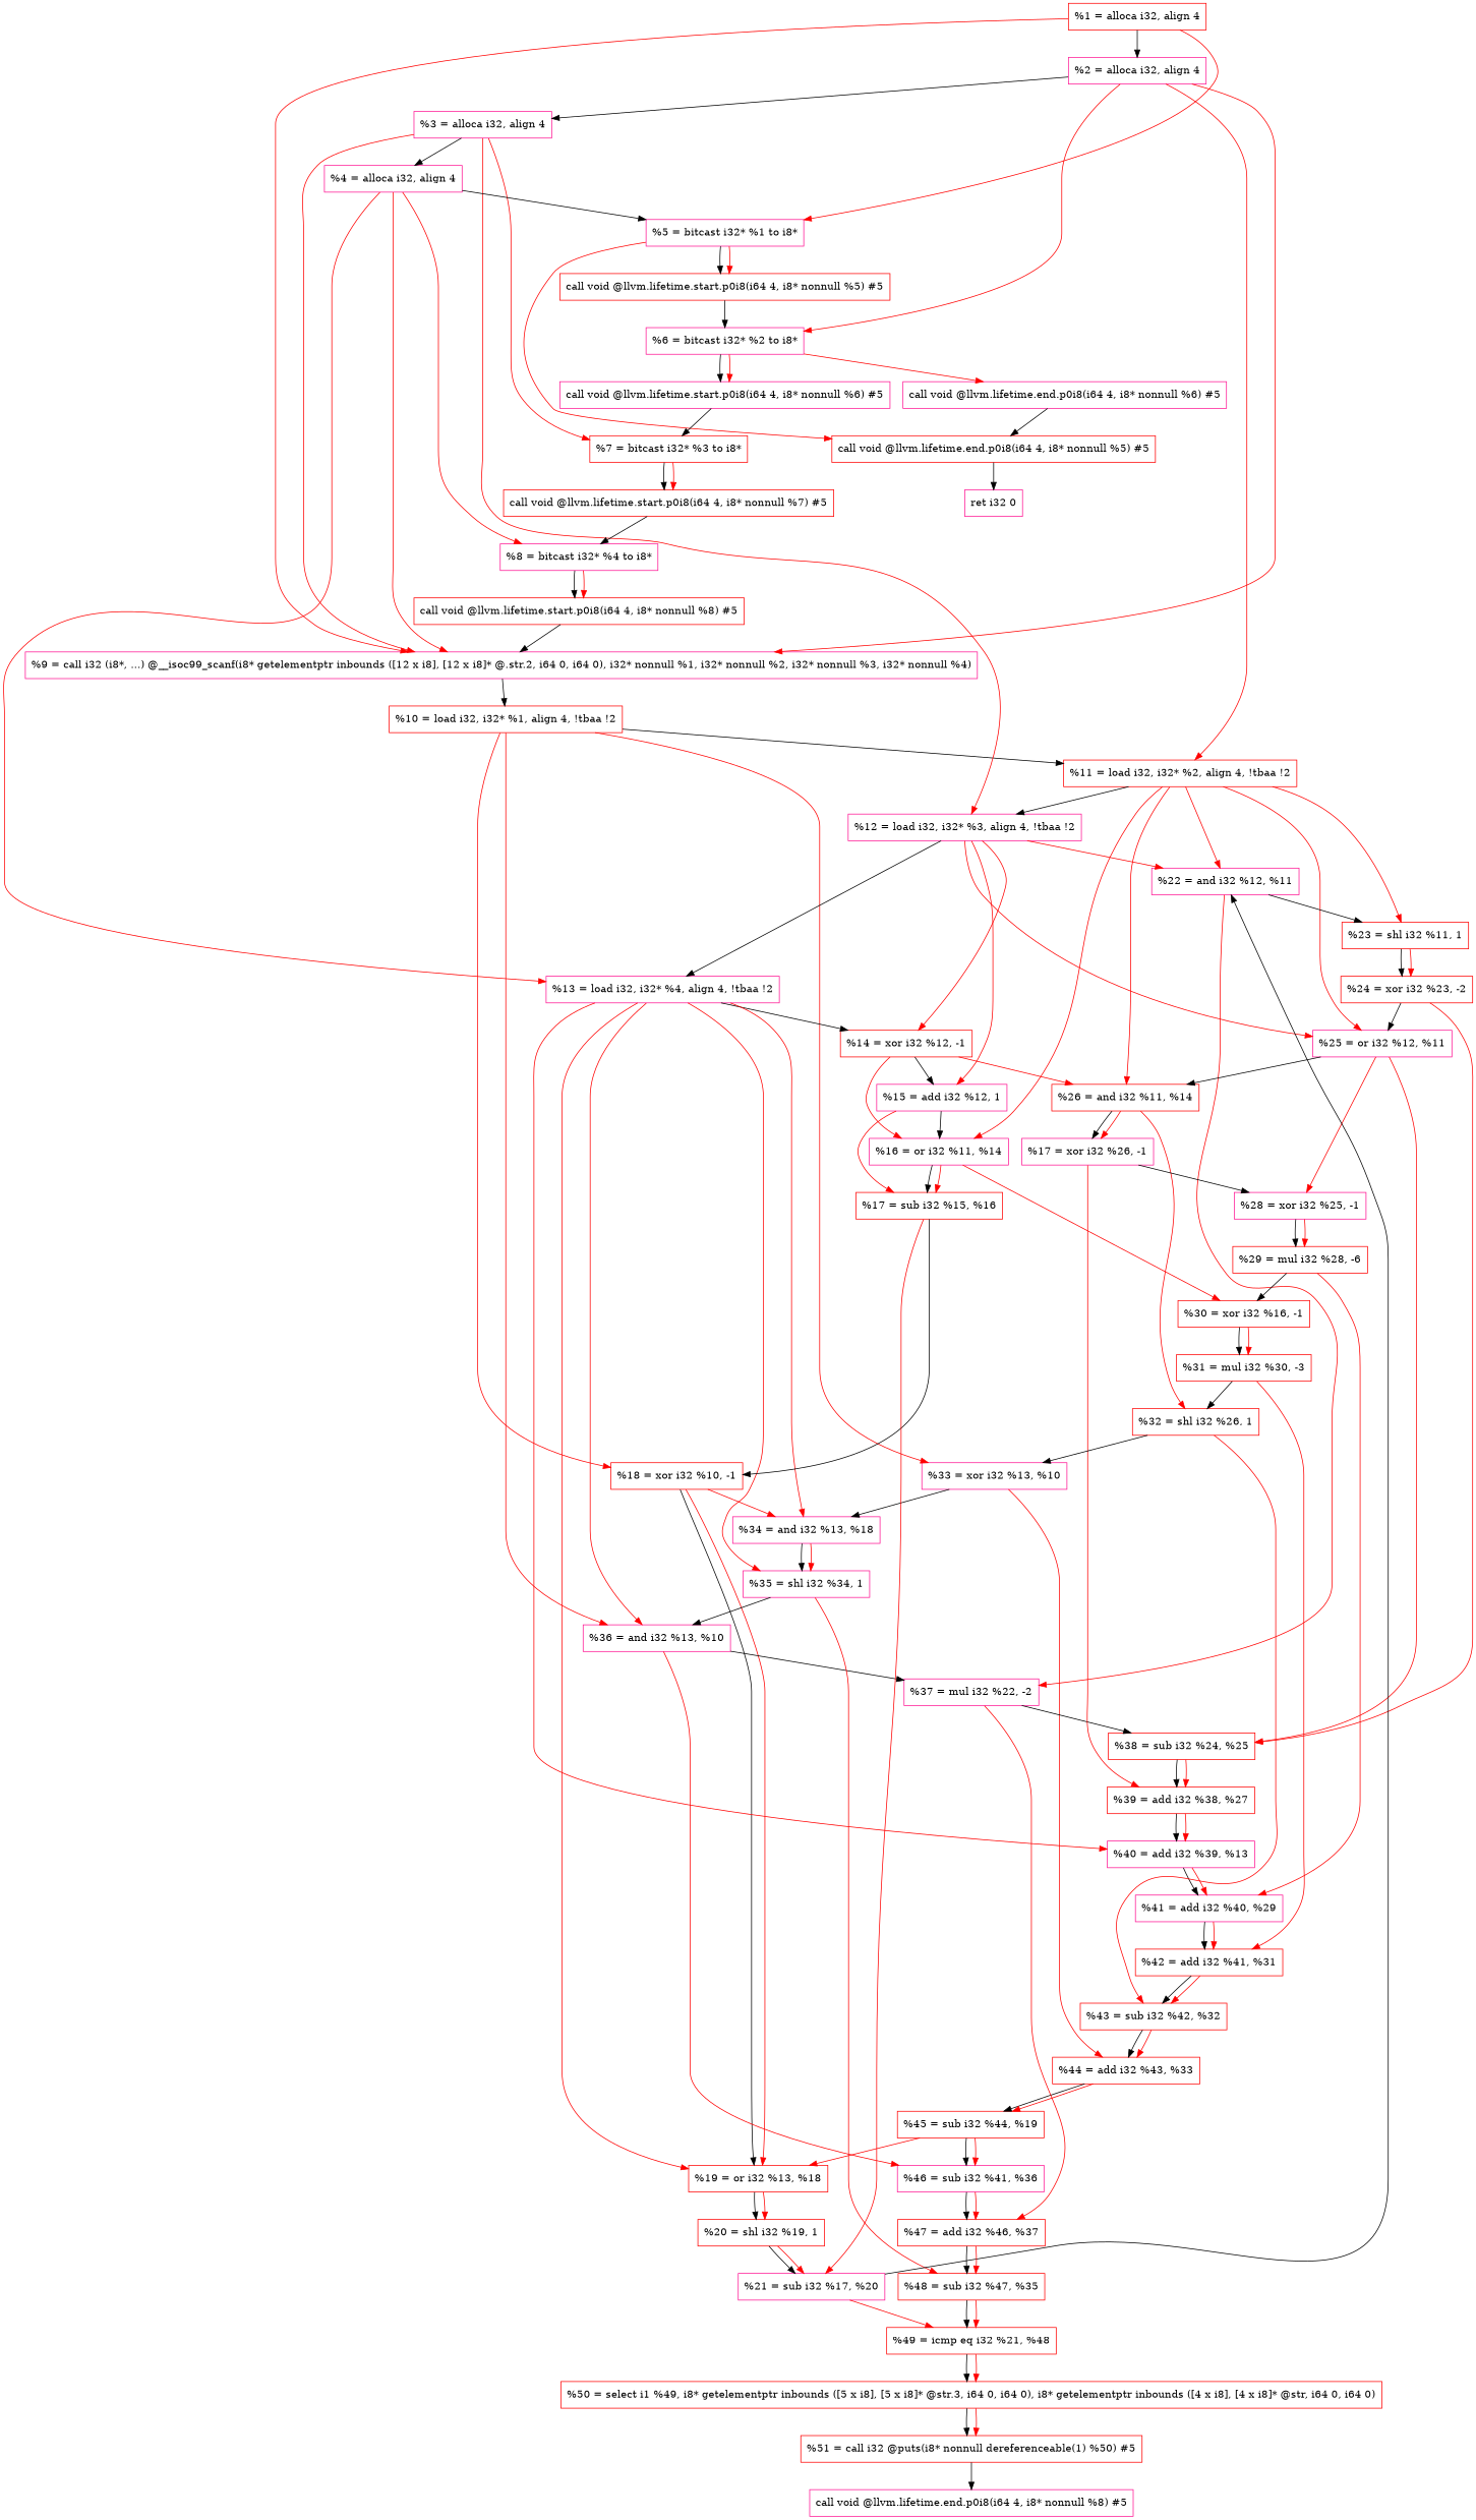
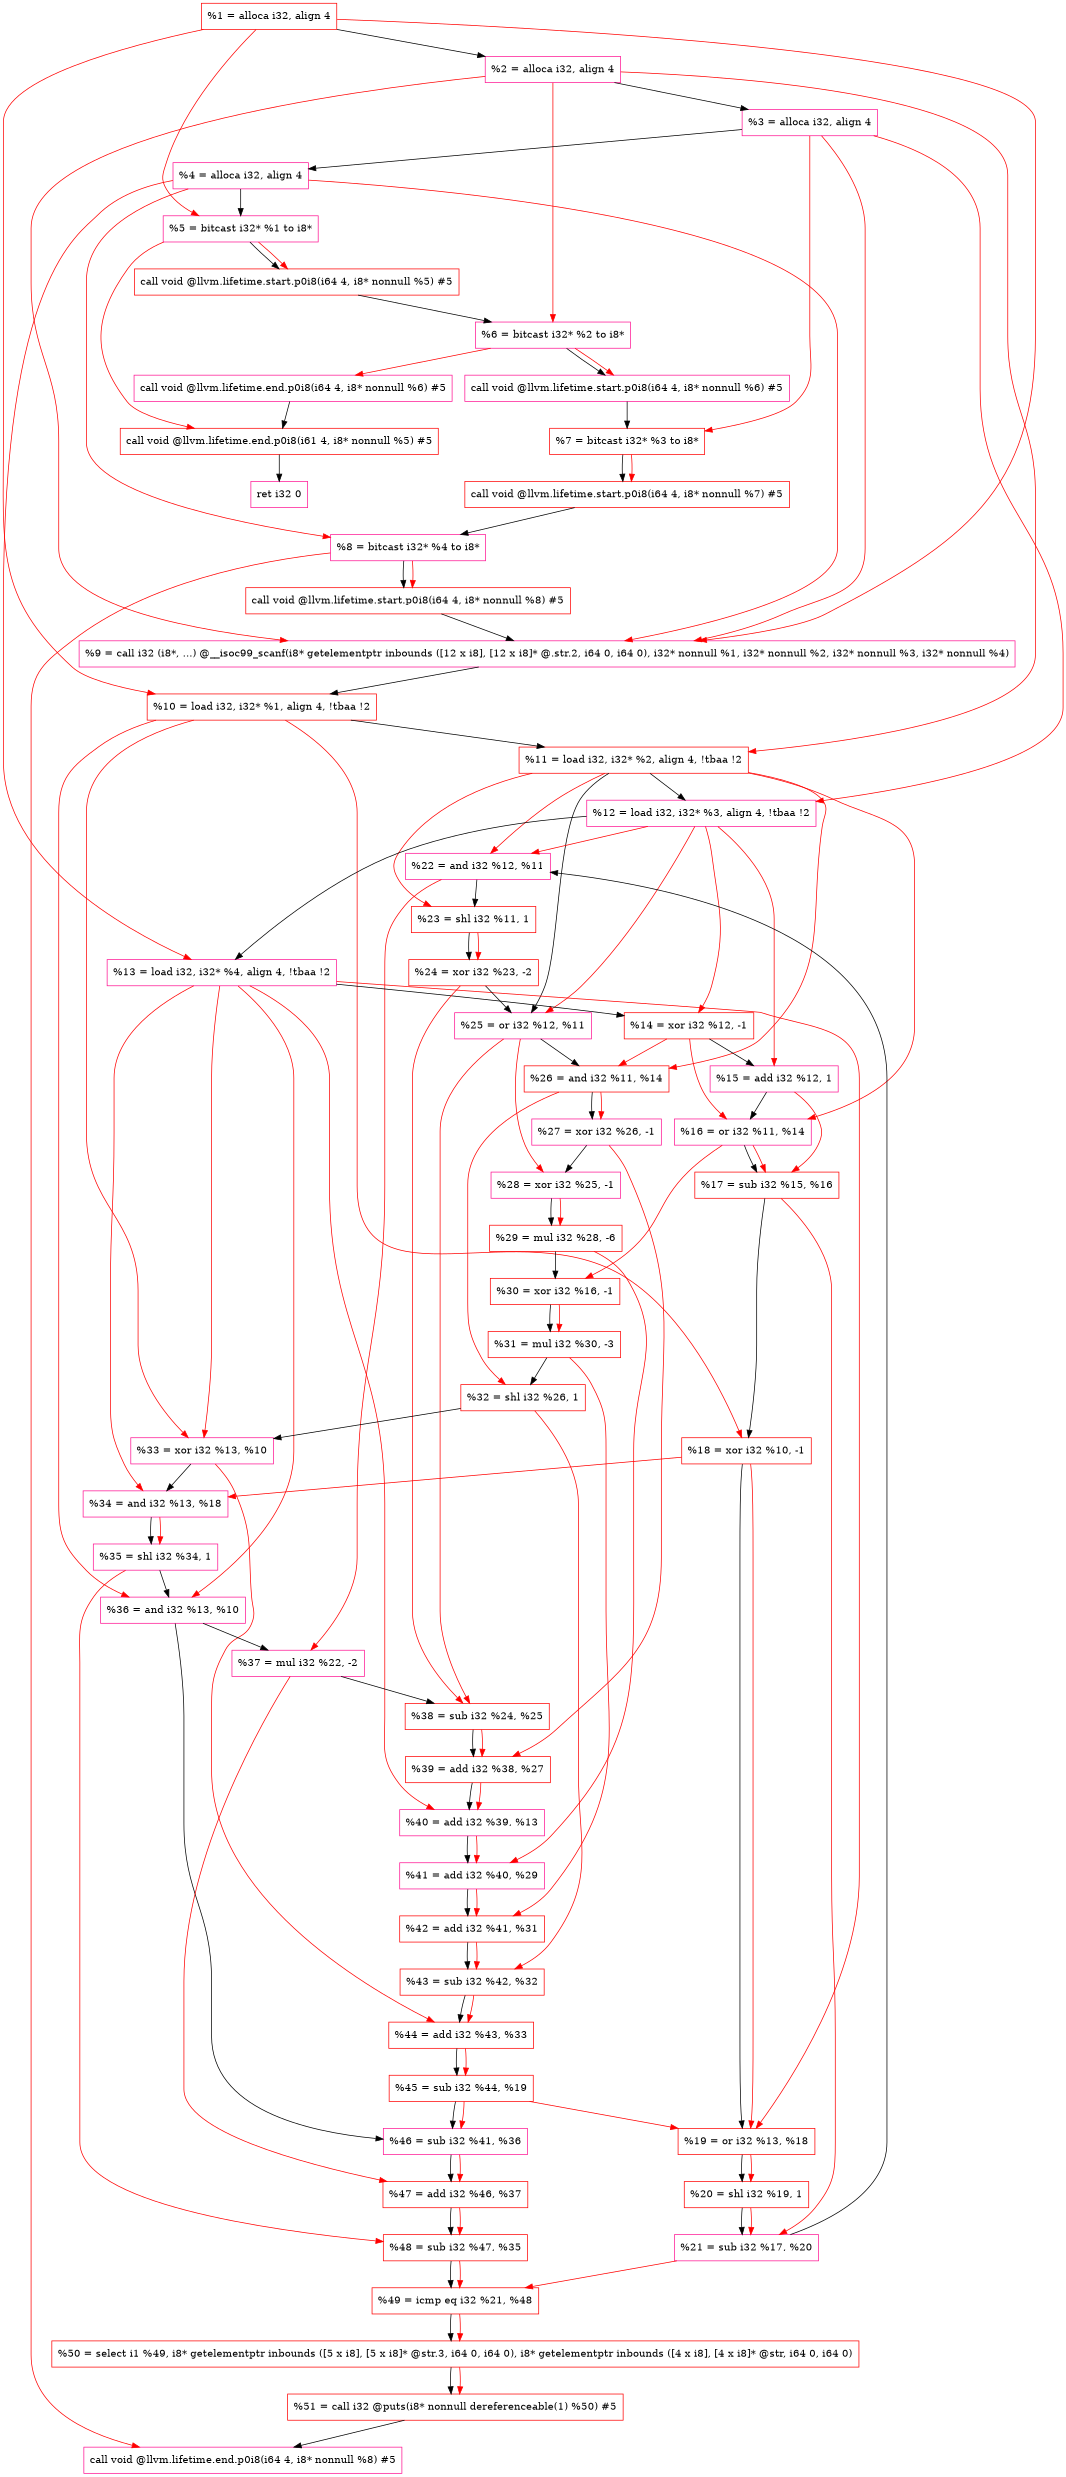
  digraph {
    node [color=red shape=record]
    edge [color=red]
    n1 [label="  %1 = alloca i32, align 4"]
    n2 [color=deeppink label="  %2 = alloca i32, align 4"]
    n3 [color=deeppink label="  %5 = bitcast i32* %1 to i8*"]
    n4 [color=deeppink label="  %9 = call i32 (i8*, ...) @__isoc99_scanf(i8* getelementptr inbounds ([12 x i8], [12 x i8]* @.str.2, i64 0, i64 0), i32* nonnull %1, i32* nonnull %2, i32* nonnull %3, i32* nonnull %4)"]
    n5 [label="  %10 = load i32, i32* %1, align 4, !tbaa !2"]
    n6 [color=deeppink label="  %3 = alloca i32, align 4"]
    n7 [color=deeppink label="  %6 = bitcast i32* %2 to i8*"]
    n8 [label="  %11 = load i32, i32* %2, align 4, !tbaa !2"]
    n9 [label="  call void @llvm.lifetime.start.p0i8(i64 4, i8* nonnull %5) #5"]
-   n10 [label="  call void @llvm.lifetime.end.p0i8(i64 4, i8* nonnull %5) #5"]
+   n10 [label="call void @llvm.lifetime.end.p0i8(i61 4, i8* nonnull %5) #5"]
    n11 [label="  %18 = xor i32 %10, -1"]
    n12 [color=deeppink label="  %33 = xor i32 %13, %10"]
    n13 [color=deeppink label="  %36 = and i32 %13, %10"]
    n14 [color=deeppink label="  %4 = alloca i32, align 4"]
    n15 [label="  %7 = bitcast i32* %3 to i8*"]
    n16 [color=deeppink label="  %12 = load i32, i32* %3, align 4, !tbaa !2"]
    n17 [color=deeppink label="  call void @llvm.lifetime.start.p0i8(i64 4, i8* nonnull %6) #5"]
    n18 [color=deeppink label="  call void @llvm.lifetime.end.p0i8(i64 4, i8* nonnull %6) #5"]
    n19 [color=deeppink label="  %16 = or i32 %11, %14"]
    n20 [color=deeppink label="  %22 = and i32 %12, %11"]
    n21 [label="  %23 = shl i32 %11, 1"]
    n22 [color=deeppink label="  %25 = or i32 %12, %11"]
    n23 [label="  %26 = and i32 %11, %14"]
    n24 [color=deeppink label="  %8 = bitcast i32* %4 to i8*"]
    n25 [color=deeppink label="  %13 = load i32, i32* %4, align 4, !tbaa !2"]
    n26 [label="  call void @llvm.lifetime.start.p0i8(i64 4, i8* nonnull %7) #5"]
    n27 [label="  %14 = xor i32 %12, -1"]
    n28 [color=deeppink label="  %15 = add i32 %12, 1"]
    n29 [label="  call void @llvm.lifetime.start.p0i8(i64 4, i8* nonnull %8) #5"]
    n30 [color=deeppink label="  call void @llvm.lifetime.end.p0i8(i64 4, i8* nonnull %8) #5"]
    n31 [label="  %19 = or i32 %13, %18"]
    n32 [color=deeppink label="  %34 = and i32 %13, %18"]
    n33 [color=deeppink label="  %40 = add i32 %39, %13"]
    n34 [color=deeppink label="  ret i32 0"]
    n35 [label="  %44 = add i32 %43, %33"]
    n36 [color=deeppink label="  %37 = mul i32 %22, -2"]
    n37 [color=deeppink label="%46 = sub i32 %41, %36"]
    n38 [label="  %17 = sub i32 %15, %16"]
    n39 [label="  %30 = xor i32 %16, -1"]
    n40 [label="  %24 = xor i32 %23, -2"]
    n41 [label="  %38 = sub i32 %24, %25"]
    n42 [color=deeppink label="  %28 = xor i32 %25, -1"]
-   n43 [color=deeppink label="%17 = xor i32 %26, -1"]
+   n43 [color=deeppink label="  %27 = xor i32 %26, -1"]
    n44 [label="  %32 = shl i32 %26, 1"]
    n45 [label="  %20 = shl i32 %19, 1"]
    n46 [color=deeppink label="  %35 = shl i32 %34, 1"]
    n47 [color=deeppink label="  %41 = add i32 %40, %29"]
    n48 [color=deeppink label="  %21 = sub i32 %17, %20"]
    n49 [label="  %31 = mul i32 %30, -3"]
    n50 [label="  %49 = icmp eq i32 %21, %48"]
    n51 [label="  %45 = sub i32 %44, %19"]
    n52 [label="  %50 = select i1 %49, i8* getelementptr inbounds ([5 x i8], [5 x i8]* @str.3, i64 0, i64 0), i8* getelementptr inbounds ([4 x i8], [4 x i8]* @str, i64 0, i64 0)"]
    n53 [label="  %47 = add i32 %46, %37"]
    n54 [label="  %39 = add i32 %38, %27"]
    n55 [label="  %29 = mul i32 %28, -6"]
    n56 [label="  %43 = sub i32 %42, %32"]
    n57 [label="  %42 = add i32 %41, %31"]
    n58 [label="  %48 = sub i32 %47, %35"]
    n59 [label="  %51 = call i32 @puts(i8* nonnull dereferenceable(1) %50) #5"]
    n1 -> n2 [color=""]
    n1 -> n3
    n1 -> n4
+   n1 -> n5
    n2 -> n4
    n2 -> n6 [color=""]
    n2 -> n7
    n2 -> n8
    n3 -> n9 [color=""]
    n3 -> n9
    n3 -> n10
    n4 -> n5 [color=""]
    n5 -> n8 [color=""]
    n5 -> n11
    n5 -> n12
    n5 -> n13
    n6 -> n4
    n6 -> n14 [color=""]
    n6 -> n15
    n6 -> n16
    n7 -> n17 [color=""]
    n7 -> n17
    n7 -> n18
    n8 -> n16 [color=""]
    n8 -> n19
    n8 -> n20
    n8 -> n21
-   n8 -> n22
+   n8 -> n22 [color=black]
    n8 -> n23
    n9 -> n7 [color=""]
    n10 -> n34 [color=""]
    n11 -> n31 [color=""]
    n11 -> n31
    n11 -> n32
    n12 -> n32 [color=""]
    n12 -> n35
    n13 -> n36 [color=""]
-   n13 -> n37
+   n13 -> n37 [color=black]
    n14 -> n3 [color=""]
    n14 -> n4
    n14 -> n24
    n14 -> n25
    n15 -> n26 [color=""]
    n15 -> n26
    n16 -> n20
    n16 -> n22
    n16 -> n25 [color=""]
    n16 -> n27
    n16 -> n28
    n17 -> n15 [color=""]
    n18 -> n10 [color=""]
    n19 -> n38 [color=""]
    n19 -> n38
    n19 -> n39
    n20 -> n21 [color=""]
    n20 -> n36
    n21 -> n40 [color=""]
    n21 -> n40
    n22 -> n23 [color=""]
    n22 -> n41
    n22 -> n42
    n23 -> n43 [color=""]
    n23 -> n43
    n23 -> n44
    n24 -> n29 [color=""]
    n24 -> n29
-   n25 -> n46
+   n24 -> n30
+   n25 -> n12
    n25 -> n13
    n25 -> n27 [color=""]
    n25 -> n31
    n25 -> n32
    n25 -> n33
    n26 -> n24 [color=""]
    n27 -> n19
    n27 -> n23
    n27 -> n28 [color=""]
    n28 -> n19 [color=""]
    n28 -> n38
    n29 -> n4 [color=""]
    n31 -> n45 [color=""]
    n31 -> n45
    n32 -> n46 [color=""]
    n32 -> n46
    n33 -> n47 [color=""]
    n33 -> n47
    n35 -> n51 [color=""]
    n35 -> n51
    n36 -> n41 [color=""]
    n36 -> n53
    n37 -> n53 [color=""]
    n37 -> n53
    n38 -> n11 [color=""]
    n38 -> n48
    n39 -> n49 [color=""]
    n39 -> n49
    n40 -> n22 [color=""]
    n40 -> n41
    n41 -> n54 [color=""]
    n41 -> n54
    n42 -> n55 [color=""]
    n42 -> n55
    n43 -> n42 [color=""]
    n43 -> n54
    n44 -> n12 [color=""]
    n44 -> n56
    n45 -> n48 [color=""]
    n45 -> n48
    n46 -> n13 [color=""]
    n46 -> n58
    n47 -> n57 [color=""]
    n47 -> n57
    n48 -> n20 [color=""]
    n48 -> n50
    n49 -> n44 [color=""]
    n49 -> n57
    n50 -> n52 [color=""]
    n50 -> n52
    n51 -> n31
    n51 -> n37 [color=""]
    n51 -> n37
    n52 -> n59 [color=""]
    n52 -> n59
    n53 -> n58 [color=""]
    n53 -> n58
    n54 -> n33 [color=""]
    n54 -> n33
    n55 -> n39 [color=""]
    n55 -> n47
    n56 -> n35 [color=""]
    n56 -> n35
    n57 -> n56 [color=""]
    n57 -> n56
    n58 -> n50 [color=""]
    n58 -> n50
    n59 -> n30 [color=""]
  }
